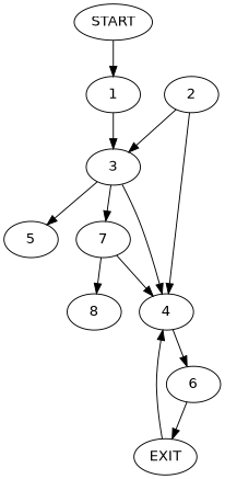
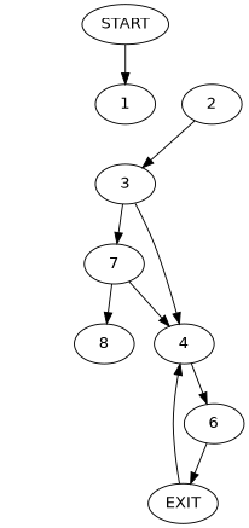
  digraph {
    fontname="DejaVu Sans"
    node [fontname="DejaVu Sans"]
    edge [fontname="DejaVu Sans"]
    n1 [label=START]
    1
    3
    n4 [label=EXIT]
    4
    2
-   5
    7
    6
    8
    n1 -> 1
-   1 -> 3
    3 -> 4
-   3 -> 5
    3 -> 7
    n4 -> 4
    4 -> 6
    2 -> 3
-   2 -> 4
    7 -> 4
    7 -> 8
    6 -> n4
  }
